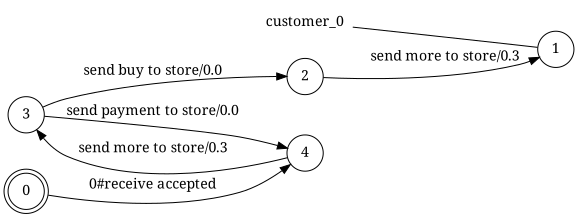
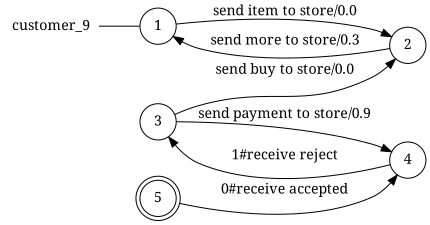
  digraph {
    fontname="Noto Serif"
    rankdir=LR
    node [fontname="Noto Serif" shape=circle]
    edge [fontname="Noto Serif"]
-   n1 [label=customer_0 shape=plaintext]
+   n1 [label=customer_9 shape=plaintext]
    n2 [label=1]
    n3 [label=2]
    n4 [label=3]
    n5 [label=4]
-   n6 [label=0 shape=doublecircle]
+   n6 [label=5 shape=doublecircle]
    n1 -> n2 [arrowhead=none]
+   n2 -> n3 [label="send item to store/0.0"]
    n3 -> n2 [label="send more to store/0.3"]
    n4 -> n3 [label="send buy to store/0.0"]
-   n4 -> n5 [label="send payment to store/0.0"]
-   n5 -> n4 [label="send more to store/0.3"]
+   n4 -> n5 [label="send payment to store/0.9"]
+   n5 -> n4 [label="1#receive reject"]
    n6 -> n5 [label="0#receive accepted"]
  }
